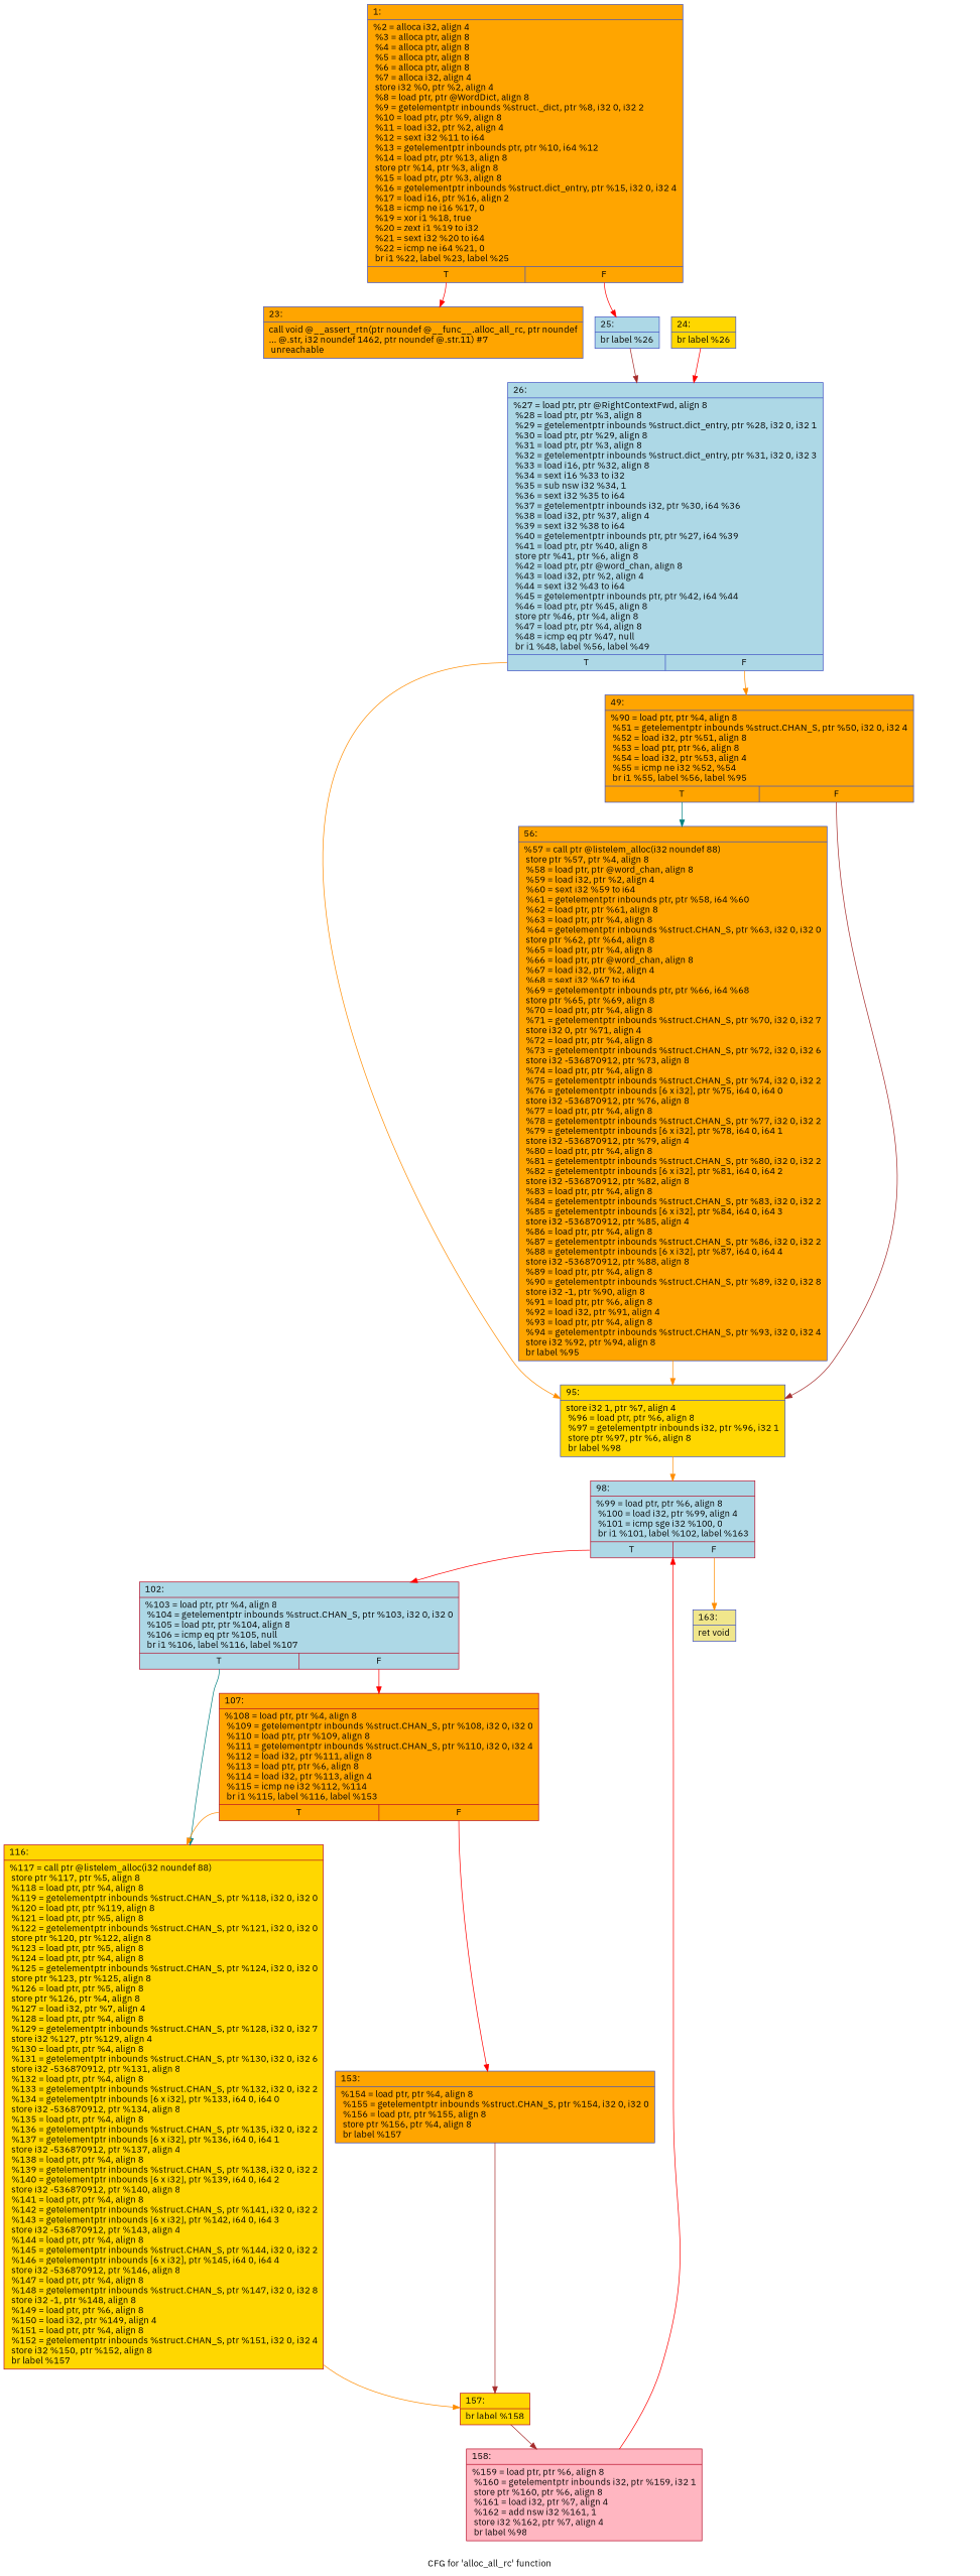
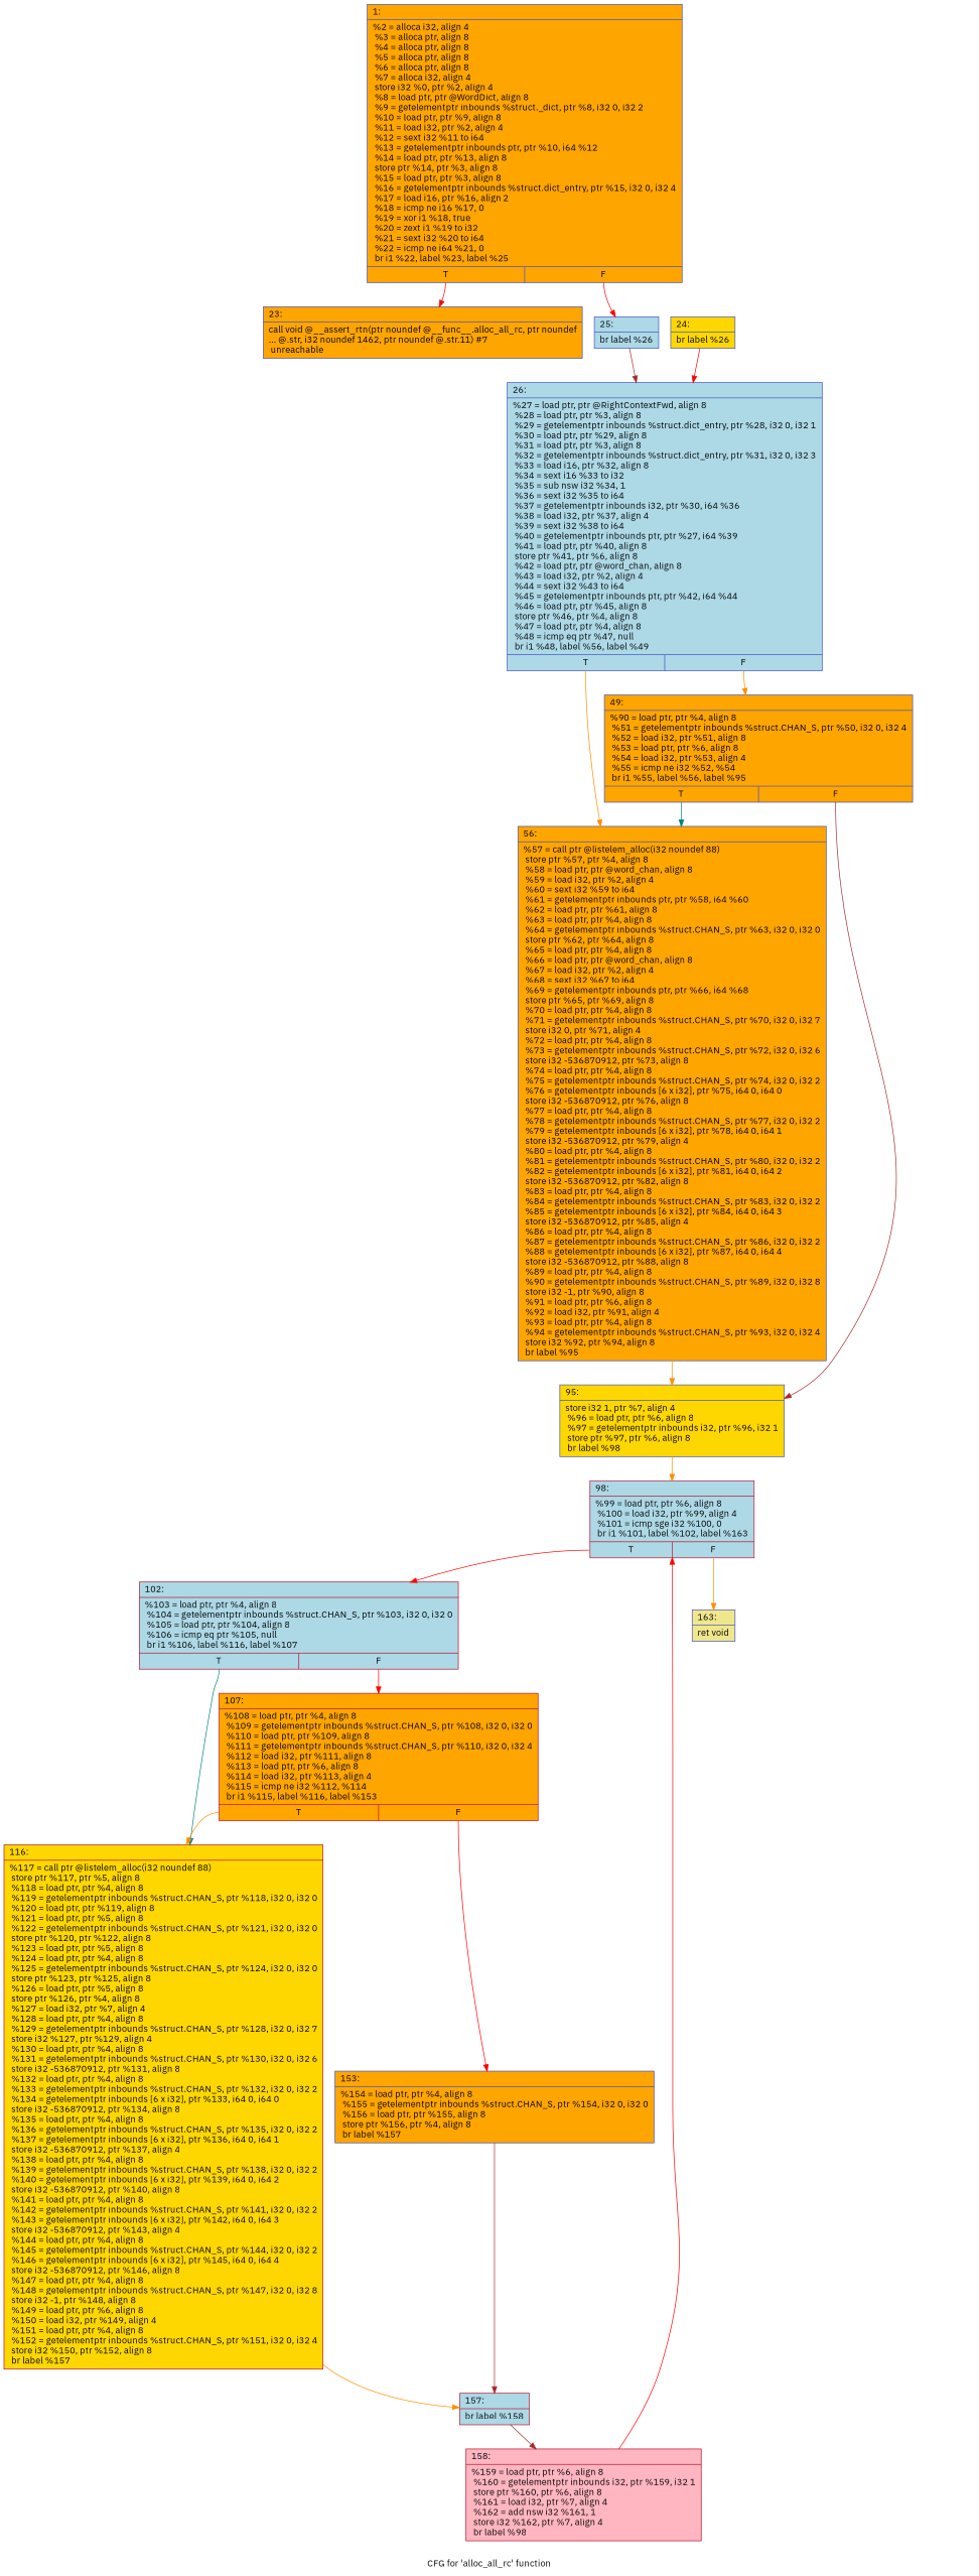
  digraph {
    fontname="IBM Plex Sans"
    label="CFG for 'alloc_all_rc' function"
    node [color="#3d50c3ff" fillcolor=orange fontname="IBM Plex Sans" shape=record style=filled]
    edge [color=red fontname="IBM Plex Sans"]
    n1 [label="{1:\l|  %2 = alloca i32, align 4\l  %3 = alloca ptr, align 8\l  %4 = alloca ptr, align 8\l  %5 = alloca ptr, align 8\l  %6 = alloca ptr, align 8\l  %7 = alloca i32, align 4\l  store i32 %0, ptr %2, align 4\l  %8 = load ptr, ptr @WordDict, align 8\l  %9 = getelementptr inbounds %struct._dict, ptr %8, i32 0, i32 2\l  %10 = load ptr, ptr %9, align 8\l  %11 = load i32, ptr %2, align 4\l  %12 = sext i32 %11 to i64\l  %13 = getelementptr inbounds ptr, ptr %10, i64 %12\l  %14 = load ptr, ptr %13, align 8\l  store ptr %14, ptr %3, align 8\l  %15 = load ptr, ptr %3, align 8\l  %16 = getelementptr inbounds %struct.dict_entry, ptr %15, i32 0, i32 4\l  %17 = load i16, ptr %16, align 2\l  %18 = icmp ne i16 %17, 0\l  %19 = xor i1 %18, true\l  %20 = zext i1 %19 to i32\l  %21 = sext i32 %20 to i64\l  %22 = icmp ne i64 %21, 0\l  br i1 %22, label %23, label %25\l|{<s0>T|<s1>F}}"]
    n2 [label="{23:\l|  call void @__assert_rtn(ptr noundef @__func__.alloc_all_rc, ptr noundef\l... @.str, i32 noundef 1462, ptr noundef @.str.11) #7\l  unreachable\l}"]
    n3 [fillcolor=lightblue label="{25:\l|  br label %26\l}"]
    n4 [fillcolor=lightblue label="{26:\l|  %27 = load ptr, ptr @RightContextFwd, align 8\l  %28 = load ptr, ptr %3, align 8\l  %29 = getelementptr inbounds %struct.dict_entry, ptr %28, i32 0, i32 1\l  %30 = load ptr, ptr %29, align 8\l  %31 = load ptr, ptr %3, align 8\l  %32 = getelementptr inbounds %struct.dict_entry, ptr %31, i32 0, i32 3\l  %33 = load i16, ptr %32, align 8\l  %34 = sext i16 %33 to i32\l  %35 = sub nsw i32 %34, 1\l  %36 = sext i32 %35 to i64\l  %37 = getelementptr inbounds i32, ptr %30, i64 %36\l  %38 = load i32, ptr %37, align 4\l  %39 = sext i32 %38 to i64\l  %40 = getelementptr inbounds ptr, ptr %27, i64 %39\l  %41 = load ptr, ptr %40, align 8\l  store ptr %41, ptr %6, align 8\l  %42 = load ptr, ptr @word_chan, align 8\l  %43 = load i32, ptr %2, align 4\l  %44 = sext i32 %43 to i64\l  %45 = getelementptr inbounds ptr, ptr %42, i64 %44\l  %46 = load ptr, ptr %45, align 8\l  store ptr %46, ptr %4, align 8\l  %47 = load ptr, ptr %4, align 8\l  %48 = icmp eq ptr %47, null\l  br i1 %48, label %56, label %49\l|{<s0>T|<s1>F}}"]
    n5 [label="{56:\l|  %57 = call ptr @listelem_alloc(i32 noundef 88)\l  store ptr %57, ptr %4, align 8\l  %58 = load ptr, ptr @word_chan, align 8\l  %59 = load i32, ptr %2, align 4\l  %60 = sext i32 %59 to i64\l  %61 = getelementptr inbounds ptr, ptr %58, i64 %60\l  %62 = load ptr, ptr %61, align 8\l  %63 = load ptr, ptr %4, align 8\l  %64 = getelementptr inbounds %struct.CHAN_S, ptr %63, i32 0, i32 0\l  store ptr %62, ptr %64, align 8\l  %65 = load ptr, ptr %4, align 8\l  %66 = load ptr, ptr @word_chan, align 8\l  %67 = load i32, ptr %2, align 4\l  %68 = sext i32 %67 to i64\l  %69 = getelementptr inbounds ptr, ptr %66, i64 %68\l  store ptr %65, ptr %69, align 8\l  %70 = load ptr, ptr %4, align 8\l  %71 = getelementptr inbounds %struct.CHAN_S, ptr %70, i32 0, i32 7\l  store i32 0, ptr %71, align 4\l  %72 = load ptr, ptr %4, align 8\l  %73 = getelementptr inbounds %struct.CHAN_S, ptr %72, i32 0, i32 6\l  store i32 -536870912, ptr %73, align 8\l  %74 = load ptr, ptr %4, align 8\l  %75 = getelementptr inbounds %struct.CHAN_S, ptr %74, i32 0, i32 2\l  %76 = getelementptr inbounds [6 x i32], ptr %75, i64 0, i64 0\l  store i32 -536870912, ptr %76, align 8\l  %77 = load ptr, ptr %4, align 8\l  %78 = getelementptr inbounds %struct.CHAN_S, ptr %77, i32 0, i32 2\l  %79 = getelementptr inbounds [6 x i32], ptr %78, i64 0, i64 1\l  store i32 -536870912, ptr %79, align 4\l  %80 = load ptr, ptr %4, align 8\l  %81 = getelementptr inbounds %struct.CHAN_S, ptr %80, i32 0, i32 2\l  %82 = getelementptr inbounds [6 x i32], ptr %81, i64 0, i64 2\l  store i32 -536870912, ptr %82, align 8\l  %83 = load ptr, ptr %4, align 8\l  %84 = getelementptr inbounds %struct.CHAN_S, ptr %83, i32 0, i32 2\l  %85 = getelementptr inbounds [6 x i32], ptr %84, i64 0, i64 3\l  store i32 -536870912, ptr %85, align 4\l  %86 = load ptr, ptr %4, align 8\l  %87 = getelementptr inbounds %struct.CHAN_S, ptr %86, i32 0, i32 2\l  %88 = getelementptr inbounds [6 x i32], ptr %87, i64 0, i64 4\l  store i32 -536870912, ptr %88, align 8\l  %89 = load ptr, ptr %4, align 8\l  %90 = getelementptr inbounds %struct.CHAN_S, ptr %89, i32 0, i32 8\l  store i32 -1, ptr %90, align 8\l  %91 = load ptr, ptr %6, align 8\l  %92 = load i32, ptr %91, align 4\l  %93 = load ptr, ptr %4, align 8\l  %94 = getelementptr inbounds %struct.CHAN_S, ptr %93, i32 0, i32 4\l  store i32 %92, ptr %94, align 8\l  br label %95\l}"]
    n6 [label="{49:\l|  %90 = load ptr, ptr %4, align 8\l  %51 = getelementptr inbounds %struct.CHAN_S, ptr %50, i32 0, i32 4\l  %52 = load i32, ptr %51, align 8\l  %53 = load ptr, ptr %6, align 8\l  %54 = load i32, ptr %53, align 4\l  %55 = icmp ne i32 %52, %54\l  br i1 %55, label %56, label %95\l|{<s0>T|<s1>F}}"]
    n7 [fillcolor=gold label="{24:\l|  br label %26\l}"]
    n8 [fillcolor=gold label="{95:\l|  store i32 1, ptr %7, align 4\l  %96 = load ptr, ptr %6, align 8\l  %97 = getelementptr inbounds i32, ptr %96, i32 1\l  store ptr %97, ptr %6, align 8\l  br label %98\l}"]
    n9 [color="#b70d28ff" fillcolor=lightblue label="{98:\l|  %99 = load ptr, ptr %6, align 8\l  %100 = load i32, ptr %99, align 4\l  %101 = icmp sge i32 %100, 0\l  br i1 %101, label %102, label %163\l|{<s0>T|<s1>F}}"]
    n10 [color="#b70d28ff" fillcolor=lightblue label="{102:\l|  %103 = load ptr, ptr %4, align 8\l  %104 = getelementptr inbounds %struct.CHAN_S, ptr %103, i32 0, i32 0\l  %105 = load ptr, ptr %104, align 8\l  %106 = icmp eq ptr %105, null\l  br i1 %106, label %116, label %107\l|{<s0>T|<s1>F}}"]
    n11 [fillcolor=khaki label="{163:\l|  ret void\l}"]
    n12 [color="#b70d28ff" fillcolor=gold label="{116:\l|  %117 = call ptr @listelem_alloc(i32 noundef 88)\l  store ptr %117, ptr %5, align 8\l  %118 = load ptr, ptr %4, align 8\l  %119 = getelementptr inbounds %struct.CHAN_S, ptr %118, i32 0, i32 0\l  %120 = load ptr, ptr %119, align 8\l  %121 = load ptr, ptr %5, align 8\l  %122 = getelementptr inbounds %struct.CHAN_S, ptr %121, i32 0, i32 0\l  store ptr %120, ptr %122, align 8\l  %123 = load ptr, ptr %5, align 8\l  %124 = load ptr, ptr %4, align 8\l  %125 = getelementptr inbounds %struct.CHAN_S, ptr %124, i32 0, i32 0\l  store ptr %123, ptr %125, align 8\l  %126 = load ptr, ptr %5, align 8\l  store ptr %126, ptr %4, align 8\l  %127 = load i32, ptr %7, align 4\l  %128 = load ptr, ptr %4, align 8\l  %129 = getelementptr inbounds %struct.CHAN_S, ptr %128, i32 0, i32 7\l  store i32 %127, ptr %129, align 4\l  %130 = load ptr, ptr %4, align 8\l  %131 = getelementptr inbounds %struct.CHAN_S, ptr %130, i32 0, i32 6\l  store i32 -536870912, ptr %131, align 8\l  %132 = load ptr, ptr %4, align 8\l  %133 = getelementptr inbounds %struct.CHAN_S, ptr %132, i32 0, i32 2\l  %134 = getelementptr inbounds [6 x i32], ptr %133, i64 0, i64 0\l  store i32 -536870912, ptr %134, align 8\l  %135 = load ptr, ptr %4, align 8\l  %136 = getelementptr inbounds %struct.CHAN_S, ptr %135, i32 0, i32 2\l  %137 = getelementptr inbounds [6 x i32], ptr %136, i64 0, i64 1\l  store i32 -536870912, ptr %137, align 4\l  %138 = load ptr, ptr %4, align 8\l  %139 = getelementptr inbounds %struct.CHAN_S, ptr %138, i32 0, i32 2\l  %140 = getelementptr inbounds [6 x i32], ptr %139, i64 0, i64 2\l  store i32 -536870912, ptr %140, align 8\l  %141 = load ptr, ptr %4, align 8\l  %142 = getelementptr inbounds %struct.CHAN_S, ptr %141, i32 0, i32 2\l  %143 = getelementptr inbounds [6 x i32], ptr %142, i64 0, i64 3\l  store i32 -536870912, ptr %143, align 4\l  %144 = load ptr, ptr %4, align 8\l  %145 = getelementptr inbounds %struct.CHAN_S, ptr %144, i32 0, i32 2\l  %146 = getelementptr inbounds [6 x i32], ptr %145, i64 0, i64 4\l  store i32 -536870912, ptr %146, align 8\l  %147 = load ptr, ptr %4, align 8\l  %148 = getelementptr inbounds %struct.CHAN_S, ptr %147, i32 0, i32 8\l  store i32 -1, ptr %148, align 8\l  %149 = load ptr, ptr %6, align 8\l  %150 = load i32, ptr %149, align 4\l  %151 = load ptr, ptr %4, align 8\l  %152 = getelementptr inbounds %struct.CHAN_S, ptr %151, i32 0, i32 4\l  store i32 %150, ptr %152, align 8\l  br label %157\l}"]
    n13 [color="#b70d28ff" label="{107:\l|  %108 = load ptr, ptr %4, align 8\l  %109 = getelementptr inbounds %struct.CHAN_S, ptr %108, i32 0, i32 0\l  %110 = load ptr, ptr %109, align 8\l  %111 = getelementptr inbounds %struct.CHAN_S, ptr %110, i32 0, i32 4\l  %112 = load i32, ptr %111, align 8\l  %113 = load ptr, ptr %6, align 8\l  %114 = load i32, ptr %113, align 4\l  %115 = icmp ne i32 %112, %114\l  br i1 %115, label %116, label %153\l|{<s0>T|<s1>F}}"]
-   n14 [color="#b70d28ff" fillcolor=gold label="{157:\l|  br label %158\l}"]
+   n14 [color="#b70d28ff" fillcolor=lightblue label="{157:\l|  br label %158\l}"]
    n15 [label="{153:\l|  %154 = load ptr, ptr %4, align 8\l  %155 = getelementptr inbounds %struct.CHAN_S, ptr %154, i32 0, i32 0\l  %156 = load ptr, ptr %155, align 8\l  store ptr %156, ptr %4, align 8\l  br label %157\l}"]
    n16 [color="#b70d28ff" fillcolor=lightpink label="{158:\l|  %159 = load ptr, ptr %6, align 8\l  %160 = getelementptr inbounds i32, ptr %159, i32 1\l  store ptr %160, ptr %6, align 8\l  %161 = load i32, ptr %7, align 4\l  %162 = add nsw i32 %161, 1\l  store i32 %162, ptr %7, align 4\l  br label %98\l}"]
    n1 -> n2 [tailport=s0]
    n1 -> n3 [tailport=s1]
    n3 -> n4 [color=brown]
-   n4 -> n8 [color=darkorange tailport=s0]
+   n4 -> n5 [color=darkorange tailport=s0]
    n4 -> n6 [color=darkorange tailport=s1]
    n5 -> n8 [color=darkorange]
    n6 -> n5 [color=teal tailport=s0]
    n6 -> n8 [color=brown tailport=s1]
    n7 -> n4
    n8 -> n9 [color=darkorange]
    n9 -> n10 [tailport=s0]
    n9 -> n11 [color=darkorange tailport=s1]
    n10 -> n12 [color=teal tailport=s0]
    n10 -> n13 [tailport=s1]
    n12 -> n14 [color=darkorange]
    n13 -> n12 [color=darkorange tailport=s0]
    n13 -> n15 [tailport=s1]
    n14 -> n16 [color=brown]
    n15 -> n14 [color=brown]
    n16 -> n9
  }
